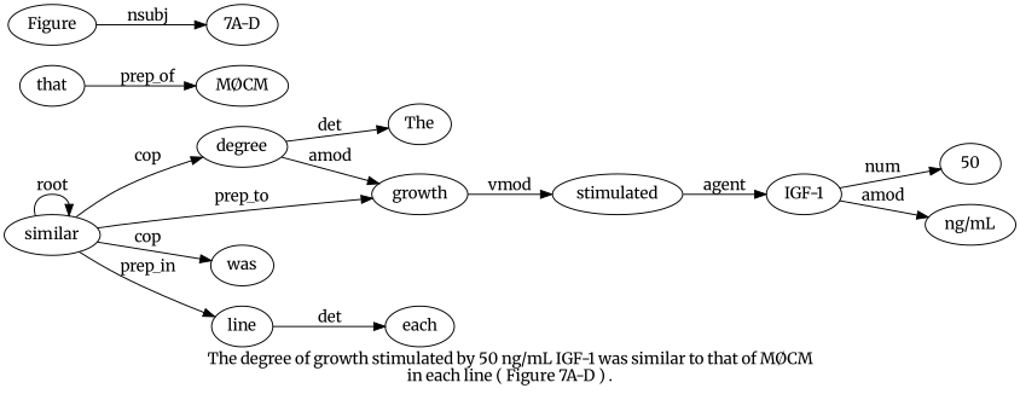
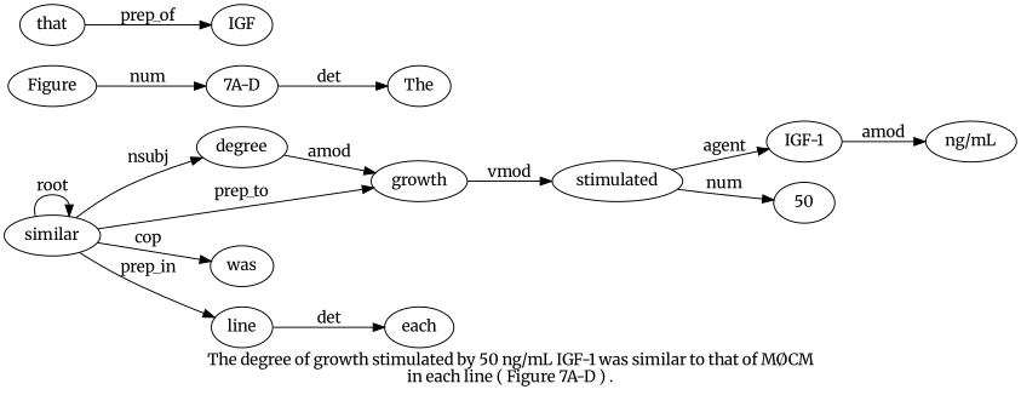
  digraph {
    fontname=Merriweather
    label="The degree of growth stimulated by 50 ng/mL IGF-1 was similar to that of MØCM\nin each line ( Figure 7A-D ) ."
    rankdir=LR
    node [fillcolor=white fontname=Merriweather style=filled]
    edge [fontname=Merriweather]
    n1 [label=degree]
    n2 [label=The]
    n3 [label=growth]
    n4 [label=stimulated]
    n5 [label=similar]
    n6 [label=was]
    n7 [label=line]
    n8 [label=that]
-   n9 [label="MØCM"]
+   n9 [label=IGF]
    n10 [label=each]
    n11 [label="IGF-1"]
    n12 [label=50]
    n13 [label="ng/mL"]
    n14 [label=Figure]
    n15 [label="7A-D"]
-   n1 -> n2 [label=det]
+   n15 -> n2 [label=det]
    n1 -> n3 [label=amod]
    n3 -> n4 [label=vmod]
    n4 -> n11 [label=agent]
-   n5 -> n1 [label=cop]
+   n5 -> n1 [label=nsubj]
    n5 -> n3 [label=prep_to]
    n5 -> n5 [label=root]
    n5 -> n6 [label=cop]
    n5 -> n7 [label=prep_in]
    n7 -> n10 [label=det]
    n8 -> n9 [label=prep_of]
-   n11 -> n12 [label=num]
+   n4 -> n12 [label=num]
    n11 -> n13 [label=amod]
-   n14 -> n15 [label=nsubj]
+   n14 -> n15 [label=num]
  }
